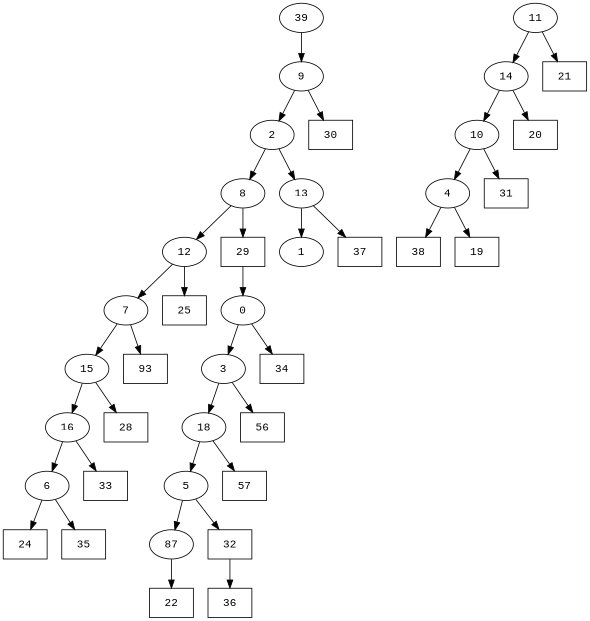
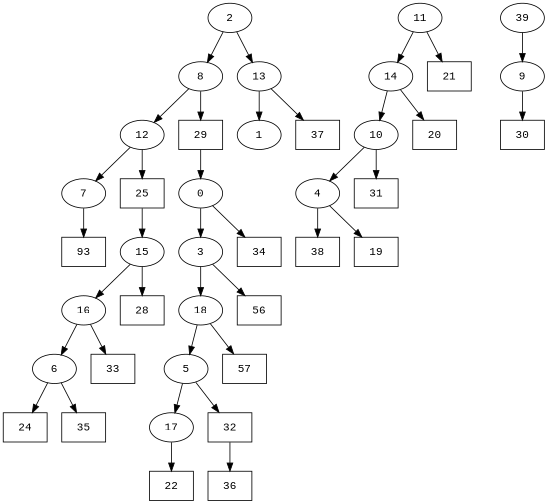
  digraph {
    fontname="Liberation Mono"
    node [fontname="Liberation Mono"]
    edge [fontname="Liberation Mono"]
    n1 [label=0]
    n2 [label=3]
    n3 [label=34 shape=box]
    n4 [label=18]
    n5 [label=56 shape=box]
    n6 [label=1]
    n7 [label=11]
    n8 [label=14]
    n9 [label=21 shape=box]
    n10 [label=2]
    n11 [label=8]
    n12 [label=13]
    n13 [label=12]
    n14 [label=29 shape=box]
    n15 [label=37 shape=box]
    n16 [label=5]
    n17 [label=57 shape=box]
    n18 [label=4]
    n19 [label=38 shape=box]
    n20 [label=19 shape=box]
-   n21 [label=87]
+   n21 [label=17]
    n22 [label=32 shape=box]
    n23 [label=22 shape=box]
    n24 [label=36 shape=box]
    n25 [label=6]
    n26 [label=24 shape=box]
    n27 [label=35 shape=box]
    n28 [label=7]
    n29 [label=15]
    n30 [label=93 shape=box]
    n31 [label=16]
    n32 [label=28 shape=box]
    n33 [label=25 shape=box]
    n34 [label=9]
    n35 [label=30 shape=box]
    n36 [label=10]
    n37 [label=31 shape=box]
    n38 [label=20 shape=box]
    n39 [label=33 shape=box]
    n40 [label=39]
    n1 -> n2
    n1 -> n3
    n2 -> n4
    n2 -> n5
    n4 -> n16
    n4 -> n17
    n7 -> n8
    n7 -> n9
    n8 -> n36
    n8 -> n38
    n10 -> n11
    n10 -> n12
    n11 -> n13
    n11 -> n14
    n12 -> n6
    n12 -> n15
    n13 -> n28
    n13 -> n33
    n14 -> n1
    n16 -> n21
    n16 -> n22
    n18 -> n19
    n18 -> n20
    n21 -> n23
    n22 -> n24
    n25 -> n26
    n25 -> n27
-   n28 -> n29
+   n33 -> n29
    n28 -> n30
    n29 -> n31
    n29 -> n32
    n31 -> n25
    n31 -> n39
-   n34 -> n10
    n34 -> n35
    n36 -> n18
    n36 -> n37
    n40 -> n34
  }
